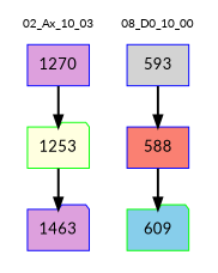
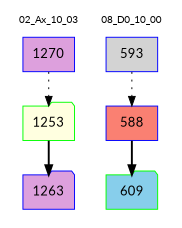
  digraph {
    fontname=Lato
    node [color=blue fillcolor=plum fontname=Lato shape=box style=filled]
    edge [color=black fontname=Lato style=dotted]
    n1 [label=1270]
    n2 [color=green fillcolor=lightyellow label=1253 shape=folder]
-   n3 [label=1463 shape=folder]
+   n3 [label=1263 shape=folder]
    n4 [fillcolor=lightgrey label=593]
    n5 [fillcolor=salmon label=588]
    n6 [color=green fillcolor=skyblue label=609 shape=folder]
    subgraph cluster_1 {
      color=white
      fontsize=10
      label="02_Ax_10_03"
      n1
      n2
      n3
    }
    subgraph cluster_2 {
      color=white
      fontsize=10
      label="08_D0_10_00"
      n4
      n5
      n6
    }
-   n1 -> n2 [style=bold]
+   n1 -> n2
    n2 -> n3 [style=bold]
-   n4 -> n5 [style=bold]
+   n4 -> n5
    n5 -> n6 [style=bold]
  }
